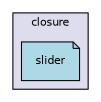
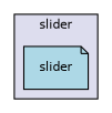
  digraph {
    compound=true
    fontname="DejaVu Sans"
    n1 [fillcolor=lightblue fontname="DejaVu Sans" fontsize=10 label=slider pencolor=black shape=note style=filled]
    subgraph cluster_1 {
      bgcolor="#ddddee"
      fontsize=10
-     label=closure
+     label=slider
      pencolor=black
      n1
    }
  }
